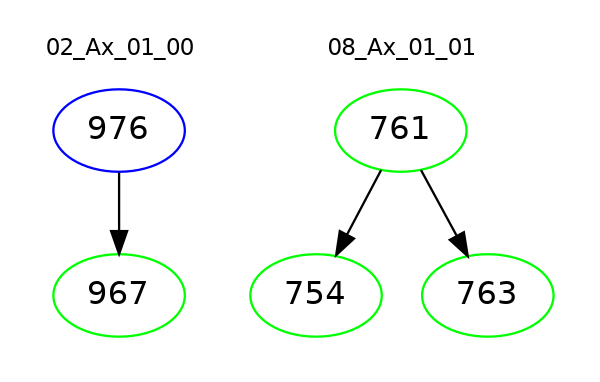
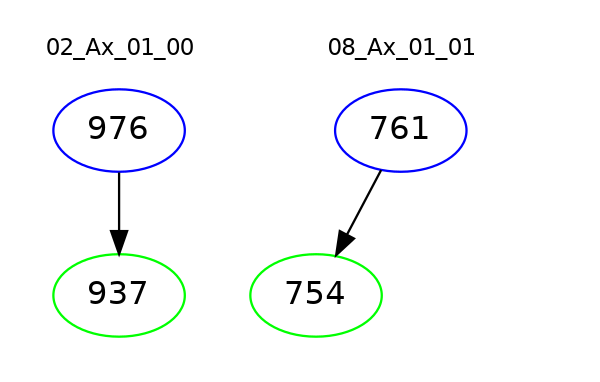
  digraph {
    fontname="DejaVu Sans"
    node [color=green fontname="DejaVu Sans"]
    edge [color=black fontname="DejaVu Sans"]
    n1 [color=blue label=976]
-   n2 [label=967]
-   n3 [label=761]
+   n2 [label=937]
+   n3 [color=blue label=761]
    n4 [label=754]
-   n5 [label=763]
    subgraph cluster_1 {
      color=white
      fontsize=10
      label="02_Ax_01_00"
      n1
      n2
    }
    subgraph cluster_2 {
      color=white
      fontsize=10
      label="08_Ax_01_01"
      n3
      n4
-     n5
    }
    n1 -> n2
    n3 -> n4
-   n3 -> n5
  }
